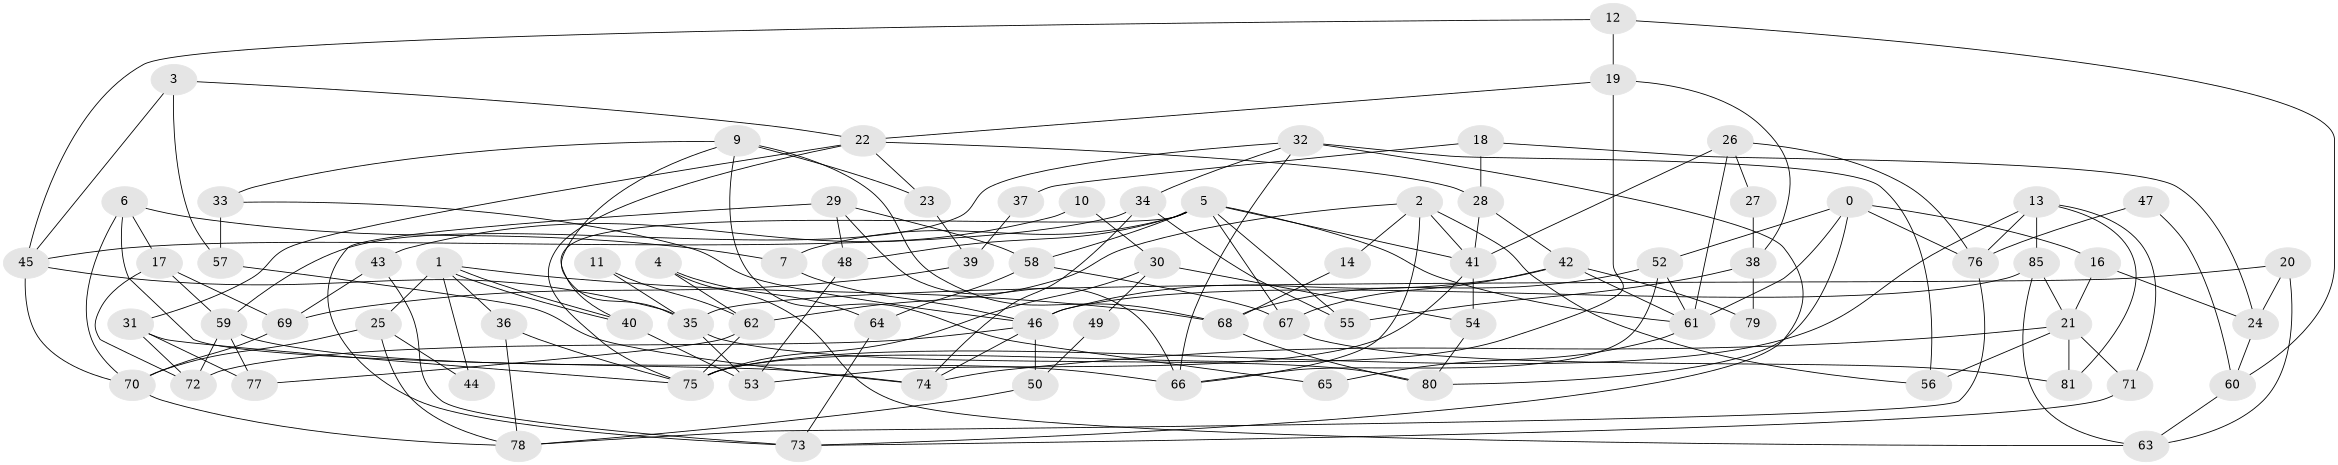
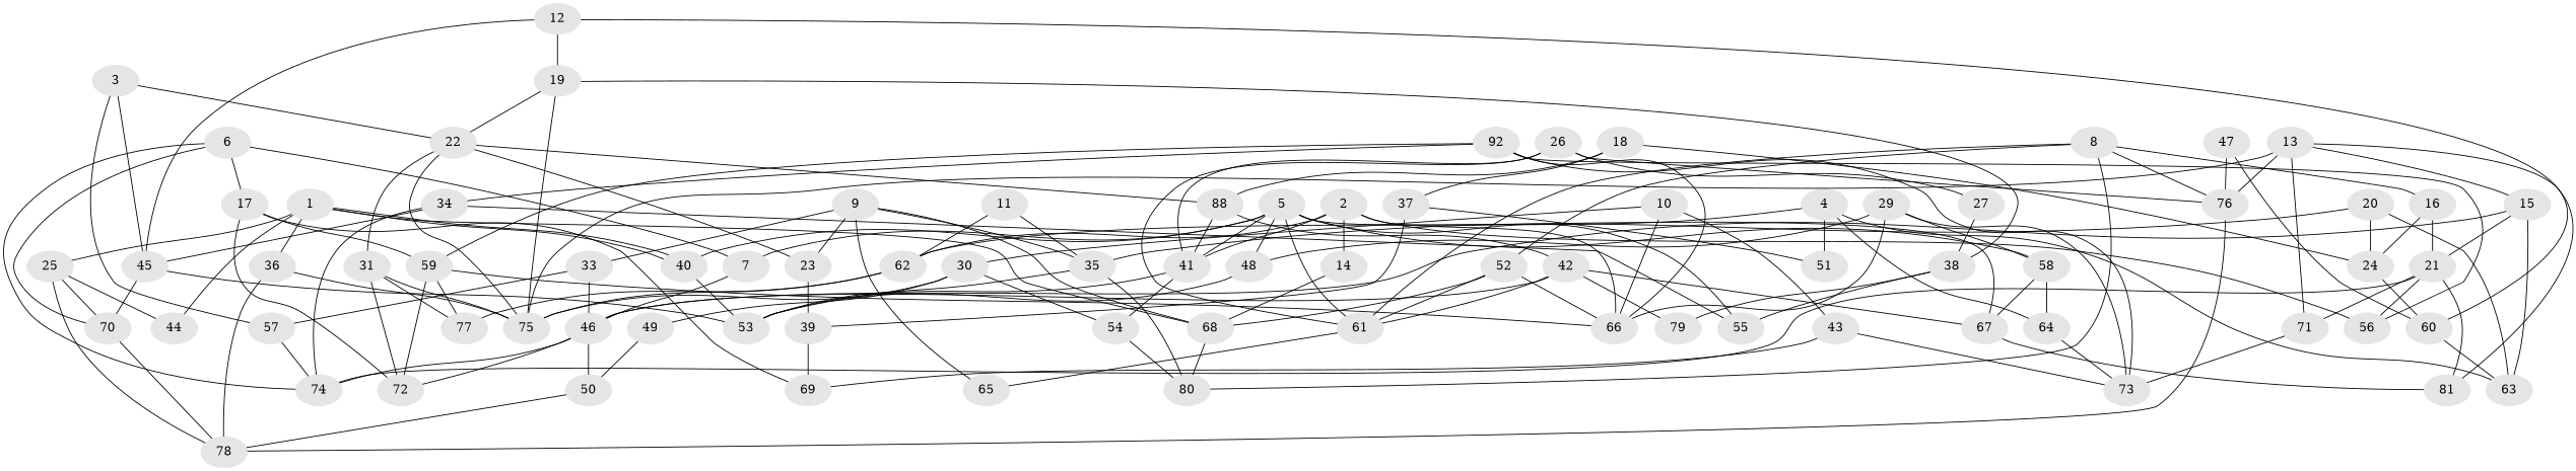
  graph {
    node [color=gray90 style=filled]
    1
    25
    36
    40
    44
    68
    70
    78
    75
    53
    80
    2
    14
    41
    56
    62
    66
    54
    77
    3
    22
    45
    57
    23
-   28
+   28 [label=88]
    31
    74
    4
+   51
    63
    64
    73
    5
    7
    48
    58
    61
    67
    55
    46
    65
    81
    6
    17
    59
    69
    72
    50
-   8 [label=0]
+   8
    16
    52
    76
    21
    24
    9
    33
    35
    39
    10
    30
    43
    49
    11
    12
    19
    60
    38
    13
-   15 [label=85]
+   15
    71
    18
    37
    42
    79
    20
    26
    27
    29
-   32
+   32 [label=92]
    34
    47
    1 -- 25
    1 -- 36
    1 -- 40
    1 -- 40
    1 -- 44
    1 -- 68
    25 -- 44
    25 -- 70
    25 -- 78
    36 -- 78
    36 -- 75
    40 -- 53
    68 -- 80
    70 -- 78
    2 -- 14
    2 -- 41
    2 -- 56
    2 -- 62
    2 -- 66
    14 -- 68
    41 -- 53
    41 -- 54
    62 -- 75
    62 -- 77
    54 -- 80
    3 -- 22
    3 -- 45
    3 -- 57
    22 -- 75
    22 -- 23
    22 -- 28
    22 -- 31
    45 -- 70
-   45 -- 35
+   45 -- 53
    57 -- 74
    23 -- 39
    28 -- 41
    28 -- 42
    31 -- 75
    31 -- 77
    31 -- 72
    4 -- 62
+   4 -- 51
    4 -- 63
    4 -- 64
    64 -- 73
    5 -- 40
    5 -- 41
    5 -- 7
    5 -- 48
    5 -- 58
    5 -- 61
    5 -- 67
    5 -- 55
    7 -- 46
    48 -- 53
    58 -- 64
    58 -- 67
    61 -- 65
    67 -- 81
    46 -- 74
    46 -- 72
    46 -- 50
    6 -- 70
    6 -- 74
    6 -- 7
    6 -- 17
    17 -- 59
    17 -- 69
    17 -- 72
    59 -- 66
    59 -- 77
    59 -- 72
-   69 -- 70
    50 -- 78
    8 -- 80
    8 -- 61
    8 -- 16
    8 -- 52
    8 -- 76
    16 -- 21
    16 -- 24
    52 -- 68
    52 -- 66
    52 -- 61
    76 -- 78
    21 -- 56
    21 -- 74
    21 -- 81
    21 -- 71
    24 -- 60
    9 -- 68
    9 -- 23
    9 -- 65
    9 -- 33
    9 -- 35
    33 -- 57
    33 -- 46
    35 -- 53
    35 -- 80
    39 -- 69
+   10 -- 66
    10 -- 30
    10 -- 43
    30 -- 75
    30 -- 54
    30 -- 49
    43 -- 73
    43 -- 69
    49 -- 50
    11 -- 62
    11 -- 35
    12 -- 45
    12 -- 19
    12 -- 60
    19 -- 75
    19 -- 22
    19 -- 38
    60 -- 63
    38 -- 55
    38 -- 79
    13 -- 75
    13 -- 81
    13 -- 76
    13 -- 15
    13 -- 71
    15 -- 63
    15 -- 46
    15 -- 21
    71 -- 73
    18 -- 28
    18 -- 24
    18 -- 37
+   37 -- 51
    37 -- 39
    42 -- 61
    42 -- 67
    42 -- 46
    42 -- 79
    20 -- 63
    20 -- 24
    20 -- 35
    26 -- 41
    26 -- 61
    26 -- 76
    26 -- 27
    27 -- 38
    29 -- 66
    29 -- 73
    29 -- 48
    29 -- 58
    32 -- 56
    32 -- 66
    32 -- 73
    32 -- 59
    32 -- 34
    34 -- 45
    34 -- 74
    34 -- 55
    47 -- 76
    47 -- 60
  }
